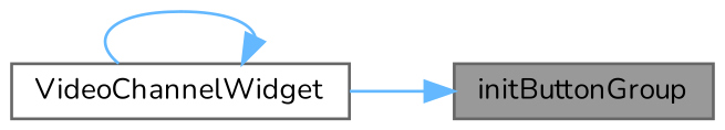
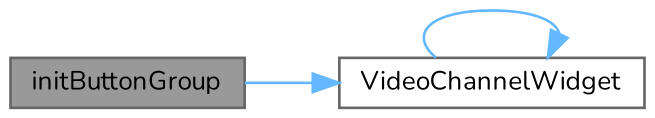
  digraph {
    rankdir=RL
    fontname=Nunito
    node [fontname=Nunito fontsize=10 shape=box style=filled]
    edge [color=steelblue1 dir=back fontname=Nunito fontsize=10 labelfontname=Helvetica labelfontsize=10 style=solid]
    n1 [color=gray40 fillcolor=grey60 fontcolor=black height=0.2 label=initButtonGroup width=0.4]
    n2 [color=grey40 fillcolor=white height=0.2 label=VideoChannelWidget width=0.4]
-   n1 -> n2
+   n2 -> n1
    n2 -> n2
  }
